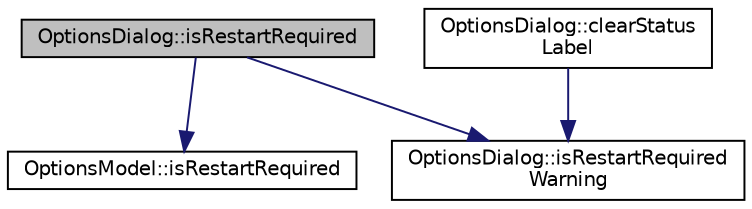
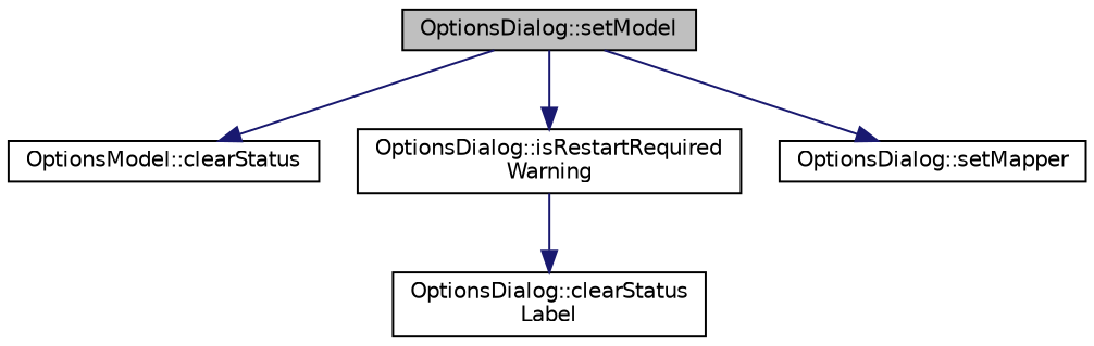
  digraph {
    rankdir=TB
    node [color=black fillcolor=white fontname=Helvetica fontsize=10 shape=record style=filled]
    edge [color=midnightblue fontname=Helvetica fontsize=10 labelfontname=Helvetica labelfontsize=10 style=solid]
-   n1 [fillcolor=grey75 fontcolor=black height=0.2 label="OptionsDialog::isRestartRequired" width=0.4]
-   n2 [height=0.2 label="OptionsModel::isRestartRequired" width=0.4]
+   n1 [fillcolor=grey75 fontcolor=black height=0.2 label="OptionsDialog::setModel" width=0.4]
+   n2 [height=0.2 label="OptionsModel::clearStatus" width=0.4]
    n3 [height=0.2 label="OptionsDialog::isRestartRequired\lWarning" width=0.4]
+   n4 [height=0.2 label="OptionsDialog::setMapper" width=0.4]
    n5 [height=0.2 label="OptionsDialog::clearStatus\lLabel" width=0.4]
    n1 -> n2
    n1 -> n3
-   n5 -> n3
+   n1 -> n4
+   n3 -> n5
  }
